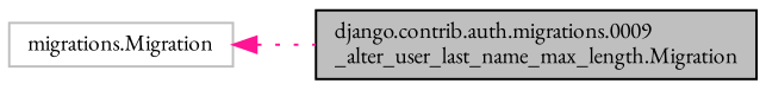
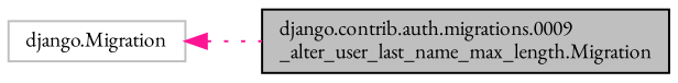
  digraph {
    rankdir=LR
    fontname="EB Garamond"
    node [fontname="EB Garamond" fontsize=10 shape=record style=filled]
    n1 [color=black fillcolor=grey75 fontcolor=black height=0.2 label="django.contrib.auth.migrations.0009\l_alter_user_last_name_max_length.Migration" width=0.4]
-   n2 [color=grey75 fillcolor=white height=0.2 label="migrations.Migration" width=0.4]
+   n2 [color=grey75 fillcolor=white height=0.2 label="django.Migration" width=0.4]
    n2 -> n1 [color=deeppink dir=back fontname="EB Garamond" fontsize=10 labelfontname=Helvetica labelfontsize=10 style=dotted]
  }
